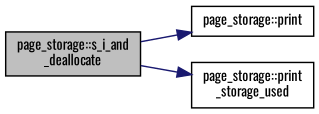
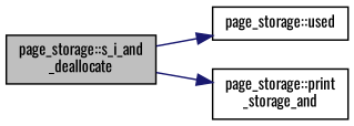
  digraph {
    fontname=Oswald
    rankdir=LR
    node [color=black fillcolor=white fontname=Oswald fontsize=10 shape=record style=filled]
    edge [color=midnightblue fontname=Oswald fontsize=10 labelfontname=Helvetica labelfontsize=10 style=solid]
    n1 [fillcolor=grey75 fontcolor=black height=0.2 label="page_storage::s_i_and\l_deallocate" width=0.4]
-   n2 [height=0.2 label="page_storage::print" width=0.4]
-   n3 [height=0.2 label="page_storage::print\l_storage_used" width=0.4]
+   n2 [height=0.2 label="page_storage::used" width=0.4]
+   n3 [height=0.2 label="page_storage::print\l_storage_and" width=0.4]
    n1 -> n2
    n1 -> n3
  }
